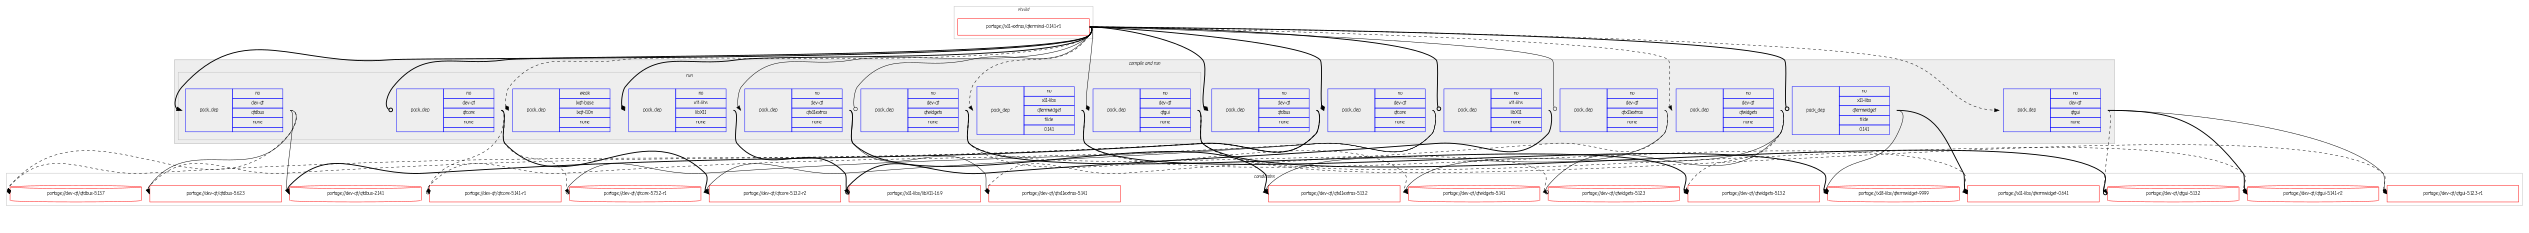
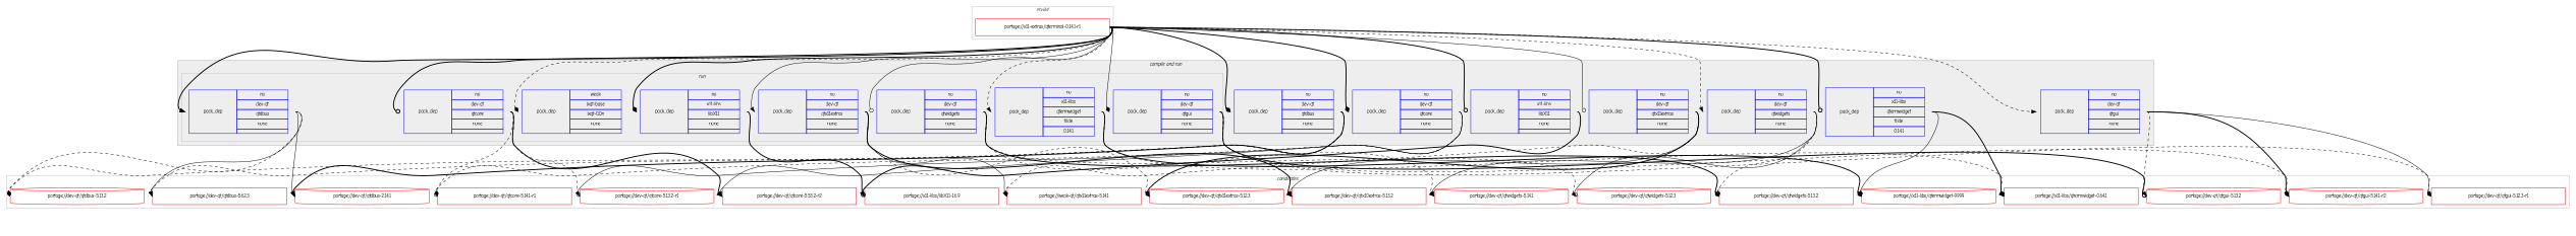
  digraph {
    compound=true
    concentrate=true
    fontname="Comic Neue"
    fontsize=10
    newrank=true
    rankdir=TB
    ranksep=1.5
    node [color=red fontname="Comic Neue" fontsize=10 shape=none]
    edge [arrowhead=normal fontname="Comic Neue" headport=w style=dashed tailport=e weight=100]
    n1 [label="portage://x11-extras/qterminal-0.14.1-r1" shape=box width=4]
    n2 [color=blue label=<<TABLE BORDER="0" CELLBORDER="1" CELLSPACING="0" CELLPADDING="4" WIDTH="220"><TR><TD ROWSPAN="6" CELLPADDING="30">pack_dep</TD></TR><TR><TD WIDTH="110">no</TD></TR><TR><TD>dev-qt</TD></TR><TR><TD>qtcore</TD></TR><TR><TD>none</TD></TR><TR><TD></TD></TR></TABLE>>]
    n3 [color=blue label=<<TABLE BORDER="0" CELLBORDER="1" CELLSPACING="0" CELLPADDING="4" WIDTH="220"><TR><TD ROWSPAN="6" CELLPADDING="30">pack_dep</TD></TR><TR><TD WIDTH="110">no</TD></TR><TR><TD>dev-qt</TD></TR><TR><TD>qtdbus</TD></TR><TR><TD>none</TD></TR><TR><TD></TD></TR></TABLE>>]
    n4 [color=blue label=<<TABLE BORDER="0" CELLBORDER="1" CELLSPACING="0" CELLPADDING="4" WIDTH="220"><TR><TD ROWSPAN="6" CELLPADDING="30">pack_dep</TD></TR><TR><TD WIDTH="110">no</TD></TR><TR><TD>dev-qt</TD></TR><TR><TD>qtgui</TD></TR><TR><TD>none</TD></TR><TR><TD></TD></TR></TABLE>>]
    n5 [color=blue label=<<TABLE BORDER="0" CELLBORDER="1" CELLSPACING="0" CELLPADDING="4" WIDTH="220"><TR><TD ROWSPAN="6" CELLPADDING="30">pack_dep</TD></TR><TR><TD WIDTH="110">no</TD></TR><TR><TD>dev-qt</TD></TR><TR><TD>qtwidgets</TD></TR><TR><TD>none</TD></TR><TR><TD></TD></TR></TABLE>>]
    n6 [color=blue label=<<TABLE BORDER="0" CELLBORDER="1" CELLSPACING="0" CELLPADDING="4" WIDTH="220"><TR><TD ROWSPAN="6" CELLPADDING="30">pack_dep</TD></TR><TR><TD WIDTH="110">no</TD></TR><TR><TD>dev-qt</TD></TR><TR><TD>qtx11extras</TD></TR><TR><TD>none</TD></TR><TR><TD></TD></TR></TABLE>>]
    n7 [color=blue label=<<TABLE BORDER="0" CELLBORDER="1" CELLSPACING="0" CELLPADDING="4" WIDTH="220"><TR><TD ROWSPAN="6" CELLPADDING="30">pack_dep</TD></TR><TR><TD WIDTH="110">no</TD></TR><TR><TD>x11-libs</TD></TR><TR><TD>libX11</TD></TR><TR><TD>none</TD></TR><TR><TD></TD></TR></TABLE>>]
    n8 [color=blue label=<<TABLE BORDER="0" CELLBORDER="1" CELLSPACING="0" CELLPADDING="4" WIDTH="220"><TR><TD ROWSPAN="6" CELLPADDING="30">pack_dep</TD></TR><TR><TD WIDTH="110">no</TD></TR><TR><TD>x11-libs</TD></TR><TR><TD>qtermwidget</TD></TR><TR><TD>tilde</TD></TR><TR><TD>0.14.1</TD></TR></TABLE>>]
    n9 [color=blue label=<<TABLE BORDER="0" CELLBORDER="1" CELLSPACING="0" CELLPADDING="4" WIDTH="220"><TR><TD ROWSPAN="6" CELLPADDING="30">pack_dep</TD></TR><TR><TD WIDTH="110">no</TD></TR><TR><TD>dev-qt</TD></TR><TR><TD>qtcore</TD></TR><TR><TD>none</TD></TR><TR><TD></TD></TR></TABLE>>]
    n10 [color=blue label=<<TABLE BORDER="0" CELLBORDER="1" CELLSPACING="0" CELLPADDING="4" WIDTH="220"><TR><TD ROWSPAN="6" CELLPADDING="30">pack_dep</TD></TR><TR><TD WIDTH="110">no</TD></TR><TR><TD>dev-qt</TD></TR><TR><TD>qtdbus</TD></TR><TR><TD>none</TD></TR><TR><TD></TD></TR></TABLE>>]
    n11 [color=blue label=<<TABLE BORDER="0" CELLBORDER="1" CELLSPACING="0" CELLPADDING="4" WIDTH="220"><TR><TD ROWSPAN="6" CELLPADDING="30">pack_dep</TD></TR><TR><TD WIDTH="110">no</TD></TR><TR><TD>dev-qt</TD></TR><TR><TD>qtgui</TD></TR><TR><TD>none</TD></TR><TR><TD></TD></TR></TABLE>>]
    n12 [color=blue label=<<TABLE BORDER="0" CELLBORDER="1" CELLSPACING="0" CELLPADDING="4" WIDTH="220"><TR><TD ROWSPAN="6" CELLPADDING="30">pack_dep</TD></TR><TR><TD WIDTH="110">no</TD></TR><TR><TD>dev-qt</TD></TR><TR><TD>qtwidgets</TD></TR><TR><TD>none</TD></TR><TR><TD></TD></TR></TABLE>>]
    n13 [color=blue label=<<TABLE BORDER="0" CELLBORDER="1" CELLSPACING="0" CELLPADDING="4" WIDTH="220"><TR><TD ROWSPAN="6" CELLPADDING="30">pack_dep</TD></TR><TR><TD WIDTH="110">no</TD></TR><TR><TD>dev-qt</TD></TR><TR><TD>qtx11extras</TD></TR><TR><TD>none</TD></TR><TR><TD></TD></TR></TABLE>>]
    n14 [color=blue label=<<TABLE BORDER="0" CELLBORDER="1" CELLSPACING="0" CELLPADDING="4" WIDTH="220"><TR><TD ROWSPAN="6" CELLPADDING="30">pack_dep</TD></TR><TR><TD WIDTH="110">no</TD></TR><TR><TD>x11-libs</TD></TR><TR><TD>libX11</TD></TR><TR><TD>none</TD></TR><TR><TD></TD></TR></TABLE>>]
    n15 [color=blue label=<<TABLE BORDER="0" CELLBORDER="1" CELLSPACING="0" CELLPADDING="4" WIDTH="220"><TR><TD ROWSPAN="6" CELLPADDING="30">pack_dep</TD></TR><TR><TD WIDTH="110">no</TD></TR><TR><TD>x11-libs</TD></TR><TR><TD>qtermwidget</TD></TR><TR><TD>tilde</TD></TR><TR><TD>0.14.1</TD></TR></TABLE>>]
    n16 [color=blue label=<<TABLE BORDER="0" CELLBORDER="1" CELLSPACING="0" CELLPADDING="4" WIDTH="220"><TR><TD ROWSPAN="6" CELLPADDING="30">pack_dep</TD></TR><TR><TD WIDTH="110">weak</TD></TR><TR><TD>lxqt-base</TD></TR><TR><TD>lxqt-l10n</TD></TR><TR><TD>none</TD></TR><TR><TD></TD></TR></TABLE>>]
    n17 [label="portage://dev-qt/qtcore-5.14.1-r1" shape=box width=4]
-   n18 [label="portage://dev-qt/qtcore-5.13.2-r2" shape=box width=4]
-   n19 [label="portage://dev-qt/qtcore-5.73.2-r1" shape=cylinder width=4]
+   n18 [label="portage://dev-qt/qtcore-5.53.2-r2" shape=box width=4]
+   n19 [label="portage://dev-qt/qtcore-5.13.2-r1" shape=cylinder width=4]
    n20 [label="portage://dev-qt/qtdbus-2.14.1" shape=cylinder width=4]
-   n21 [label="portage://dev-qt/qtdbus-5.13.7" shape=cylinder width=4]
+   n21 [label="portage://dev-qt/qtdbus-5.13.2" shape=cylinder width=4]
    n22 [label="portage://dev-qt/qtdbus-5.62.3" shape=box width=4]
    n23 [label="portage://dev-qt/qtgui-5.14.1-r2" shape=cylinder width=4]
    n24 [label="portage://dev-qt/qtgui-5.13.2" shape=cylinder width=4]
    n25 [label="portage://dev-qt/qtgui-5.12.3-r1" shape=box width=4]
    n26 [label="portage://dev-qt/qtwidgets-5.14.1" shape=cylinder width=4]
    n27 [label="portage://dev-qt/qtwidgets-5.13.2" shape=box width=4]
    n28 [label="portage://dev-qt/qtwidgets-5.12.3" shape=cylinder width=4]
-   n29 [label="portage://dev-qt/qtx11extras-5.14.1" shape=box width=4]
-   n30 [label="portage://dev-qt/qtx11extras-5.13.2" shape=box width=4]
+   n29 [label="portage://weak-qt/qtx11extras-5.14.1" shape=box width=4]
+   n30 [label="portage://dev-qt/qtx10extras-5.13.2" shape=box width=4]
+   n31 [label="portage://dev-qt/qtx11extras-5.12.3" shape=cylinder width=4]
    n32 [label="portage://x11-libs/libX11-1.6.9" shape=box width=4]
-   n33 [label="portage://x18-libs/qtermwidget-9999" shape=cylinder width=4]
+   n33 [label="portage://x11-libs/qtermwidget-9999" shape=cylinder width=4]
    n34 [label="portage://x11-libs/qtermwidget-0.64.1" shape=box width=4]
    subgraph cluster_1 {
      color=gray
      label=<<i>ebuild</i>>
      rank=same
      n1
    }
    subgraph cluster_2 {
      color=gray
      label=<<i>dependencies</i>>
      subgraph cluster_3 {
        color=gray
        fillcolor="#eeeeee"
        label=<<i>compile</i>>
        style=filled
        subgraph sub_4 {
          color=gray
          fillcolor="#eeeeee"
          label=<<i>compile</i>>
          style=filled
          n2
        }
        subgraph sub_5 {
          color=gray
          fillcolor="#eeeeee"
          label=<<i>compile</i>>
          style=filled
          n3
        }
        subgraph sub_6 {
          color=gray
          fillcolor="#eeeeee"
          label=<<i>compile</i>>
          style=filled
          n4
        }
        subgraph sub_7 {
          color=gray
          fillcolor="#eeeeee"
          label=<<i>compile</i>>
          style=filled
          n5
        }
        subgraph sub_8 {
          color=gray
          fillcolor="#eeeeee"
          label=<<i>compile</i>>
          style=filled
          n6
        }
        subgraph sub_9 {
          color=gray
          fillcolor="#eeeeee"
          label=<<i>compile</i>>
          style=filled
          n7
        }
        subgraph sub_10 {
          color=gray
          fillcolor="#eeeeee"
          label=<<i>compile</i>>
          style=filled
          n8
        }
      }
      subgraph cluster_11 {
        color=gray
        fillcolor="#eeeeee"
        label=<<i>compile and run</i>>
        style=filled
      }
      subgraph cluster_12 {
        color=gray
        fillcolor="#eeeeee"
        label=<<i>run</i>>
        style=filled
        subgraph sub_13 {
          color=gray
          fillcolor="#eeeeee"
          label=<<i>run</i>>
          style=filled
          n9
        }
        subgraph sub_14 {
          color=gray
          fillcolor="#eeeeee"
          label=<<i>run</i>>
          style=filled
          n10
        }
        subgraph sub_15 {
          color=gray
          fillcolor="#eeeeee"
          label=<<i>run</i>>
          style=filled
          n11
        }
        subgraph sub_16 {
          color=gray
          fillcolor="#eeeeee"
          label=<<i>run</i>>
          style=filled
          n12
        }
        subgraph sub_17 {
          color=gray
          fillcolor="#eeeeee"
          label=<<i>run</i>>
          style=filled
          n13
        }
        subgraph sub_18 {
          color=gray
          fillcolor="#eeeeee"
          label=<<i>run</i>>
          style=filled
          n14
        }
        subgraph sub_19 {
          color=gray
          fillcolor="#eeeeee"
          label=<<i>run</i>>
          style=filled
          n15
        }
        subgraph sub_20 {
          color=gray
          fillcolor="#eeeeee"
          label=<<i>run</i>>
          style=filled
          n16
        }
      }
    }
    subgraph cluster_21 {
      color=gray
      label=<<i>candidates</i>>
      rank=same
      subgraph sub_22 {
        color=black
        label=<<i>candidates</i>>
        nodesep=1
        rank=same
        n17
        n18
        n19
      }
      subgraph sub_23 {
        color=black
        label=<<i>candidates</i>>
        nodesep=1
        rank=same
        n20
        n21
        n22
      }
      subgraph sub_24 {
        color=black
        label=<<i>candidates</i>>
        nodesep=1
        rank=same
        n23
        n24
        n25
      }
      subgraph sub_25 {
        color=black
        label=<<i>candidates</i>>
        nodesep=1
        rank=same
        n26
        n27
        n28
      }
      subgraph sub_26 {
        color=black
        label=<<i>candidates</i>>
        nodesep=1
        rank=same
        n29
        n30
+       n31
      }
      subgraph sub_27 {
        color=black
        label=<<i>candidates</i>>
        nodesep=1
        rank=same
        n32
      }
      subgraph sub_28 {
        color=black
        label=<<i>candidates</i>>
        nodesep=1
        rank=same
        n33
        n34
      }
      subgraph sub_29 {
        color=black
        label=<<i>candidates</i>>
        nodesep=1
        rank=same
        n17
        n18
        n19
      }
      subgraph sub_30 {
        color=black
        label=<<i>candidates</i>>
        nodesep=1
        rank=same
        n20
        n21
        n22
      }
      subgraph sub_31 {
        color=black
        label=<<i>candidates</i>>
        nodesep=1
        rank=same
        n23
        n24
        n25
      }
      subgraph sub_32 {
        color=black
        label=<<i>candidates</i>>
        nodesep=1
        rank=same
        n26
        n27
        n28
      }
      subgraph sub_33 {
        color=black
        label=<<i>candidates</i>>
        nodesep=1
        rank=same
        n29
        n30
+       n31
      }
      subgraph sub_34 {
        color=black
        label=<<i>candidates</i>>
        nodesep=1
        rank=same
        n32
      }
      subgraph sub_35 {
        color=black
        label=<<i>candidates</i>>
        nodesep=1
        rank=same
        n33
        n34
      }
      subgraph sub_36 {
        color=black
        label=<<i>candidates</i>>
        nodesep=1
        rank=same
      }
    }
    n1 -> n2 [arrowhead=diamond style=bold weight=20]
    n1 -> n3 [arrowhead=diamond style=bold weight=20]
    n1 -> n4 [weight=20]
    n1 -> n5 [weight=20]
    n1 -> n6 [arrowhead=odot style=solid weight=20]
    n1 -> n7 [arrowhead=odot style=bold weight=20]
    n1 -> n8 [arrowhead=odot style=bold weight=20]
    n1 -> n9 [arrowhead=odot style=bold weight=20]
    n1 -> n10 [style=bold weight=20]
    n1 -> n11 [arrowhead=diamond style=solid weight=20]
    n1 -> n12 [arrowhead=odot style=solid weight=20]
    n1 -> n13 [style=solid weight=20]
    n1 -> n14 [arrowhead=diamond style=bold weight=20]
    n1 -> n15 [weight=20]
    n1 -> n16 [arrowhead=diamond weight=20]
    n2 -> n17 [arrowhead=odot]
    n2 -> n18 [style=solid]
    n2 -> n19 [arrowhead=odot style=solid]
    n3 -> n20 [style=bold]
    n3 -> n21 [arrowhead=diamond]
    n3 -> n22
    n4 -> n23 [style=bold]
    n4 -> n24
    n4 -> n25 [style=solid]
    n5 -> n26 [style=solid]
    n5 -> n27 [arrowhead=diamond]
    n5 -> n28 [arrowhead=odot style=solid]
    n6 -> n29 [arrowhead=diamond]
    n6 -> n30 [style=solid]
+   n6 -> n31 [style=bold]
    n7 -> n32 [arrowhead=odot style=bold]
    n8 -> n33 [arrowhead=diamond style=solid]
    n8 -> n34 [arrowhead=diamond style=bold]
    n9 -> n17 [arrowhead=diamond]
    n9 -> n18 [style=bold]
    n9 -> n19
    n10 -> n20 [style=solid]
    n10 -> n21 [arrowhead=diamond]
    n10 -> n22 [style=solid]
    n11 -> n23 [arrowhead=diamond]
    n11 -> n24 [arrowhead=odot style=bold]
    n11 -> n25 [arrowhead=diamond]
    n12 -> n26
    n12 -> n27 [arrowhead=diamond style=bold]
    n12 -> n28
    n13 -> n29 [style=solid]
    n13 -> n30 [style=bold]
+   n13 -> n31 [arrowhead=diamond]
    n14 -> n32 [style=bold]
    n15 -> n33 [arrowhead=diamond style=bold]
    n15 -> n34
  }
